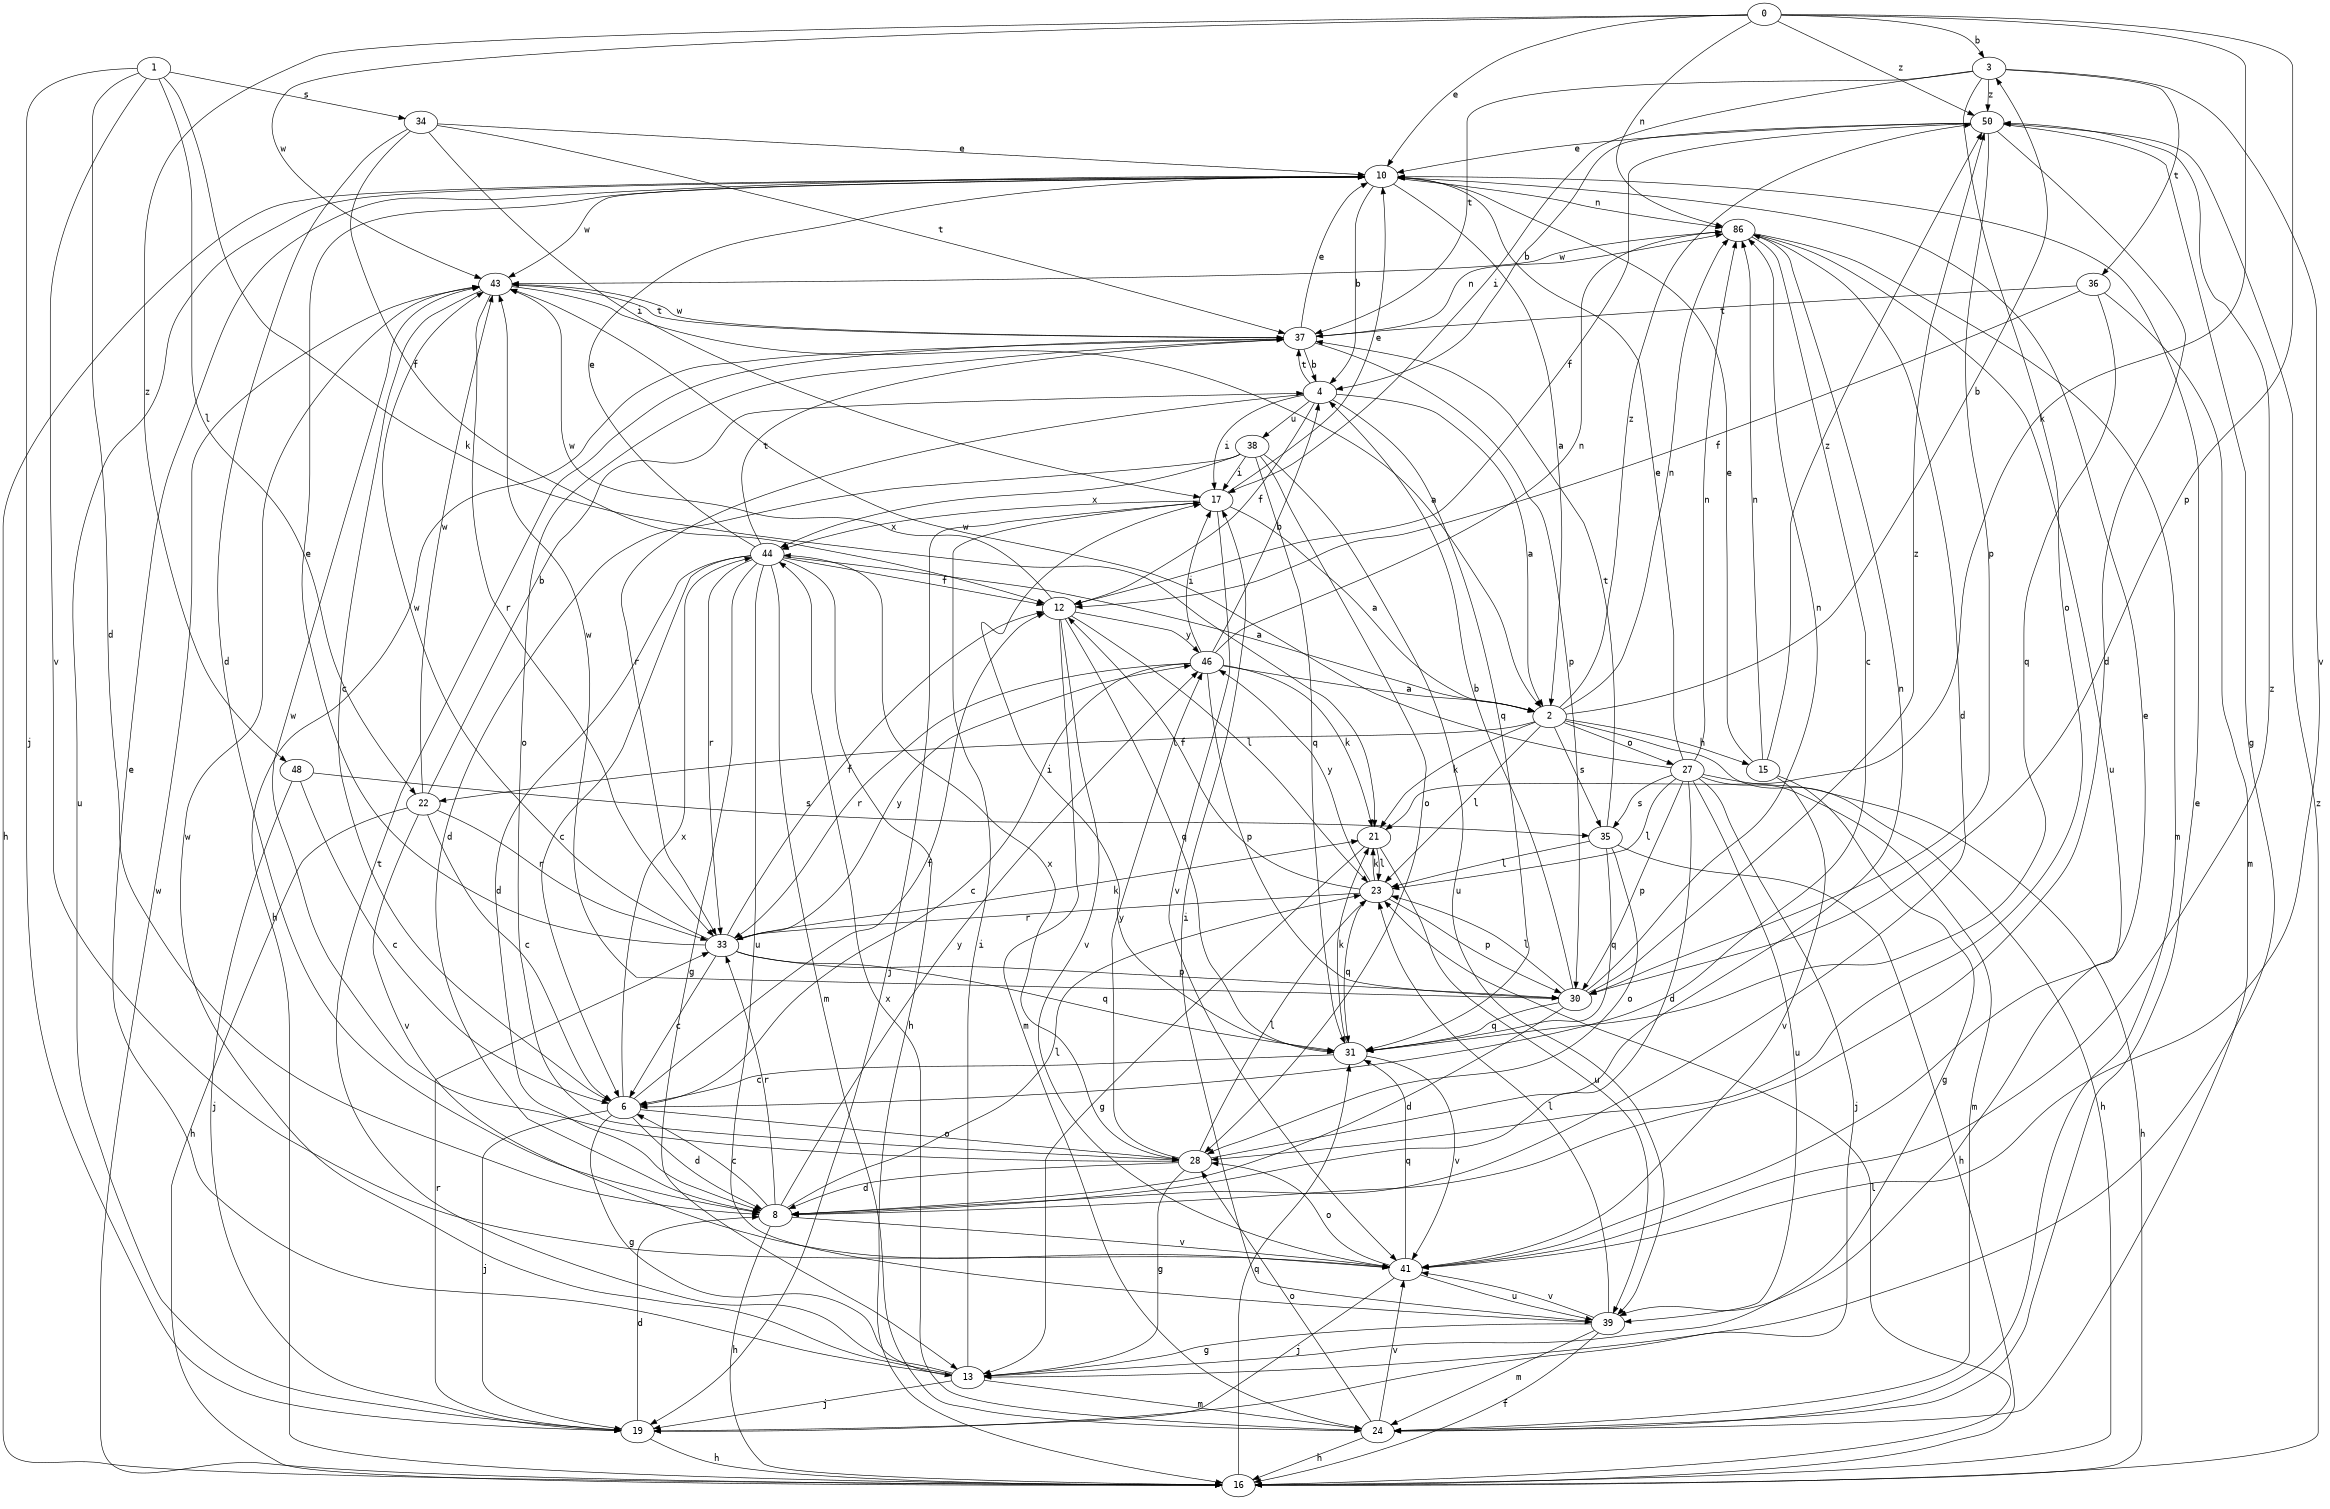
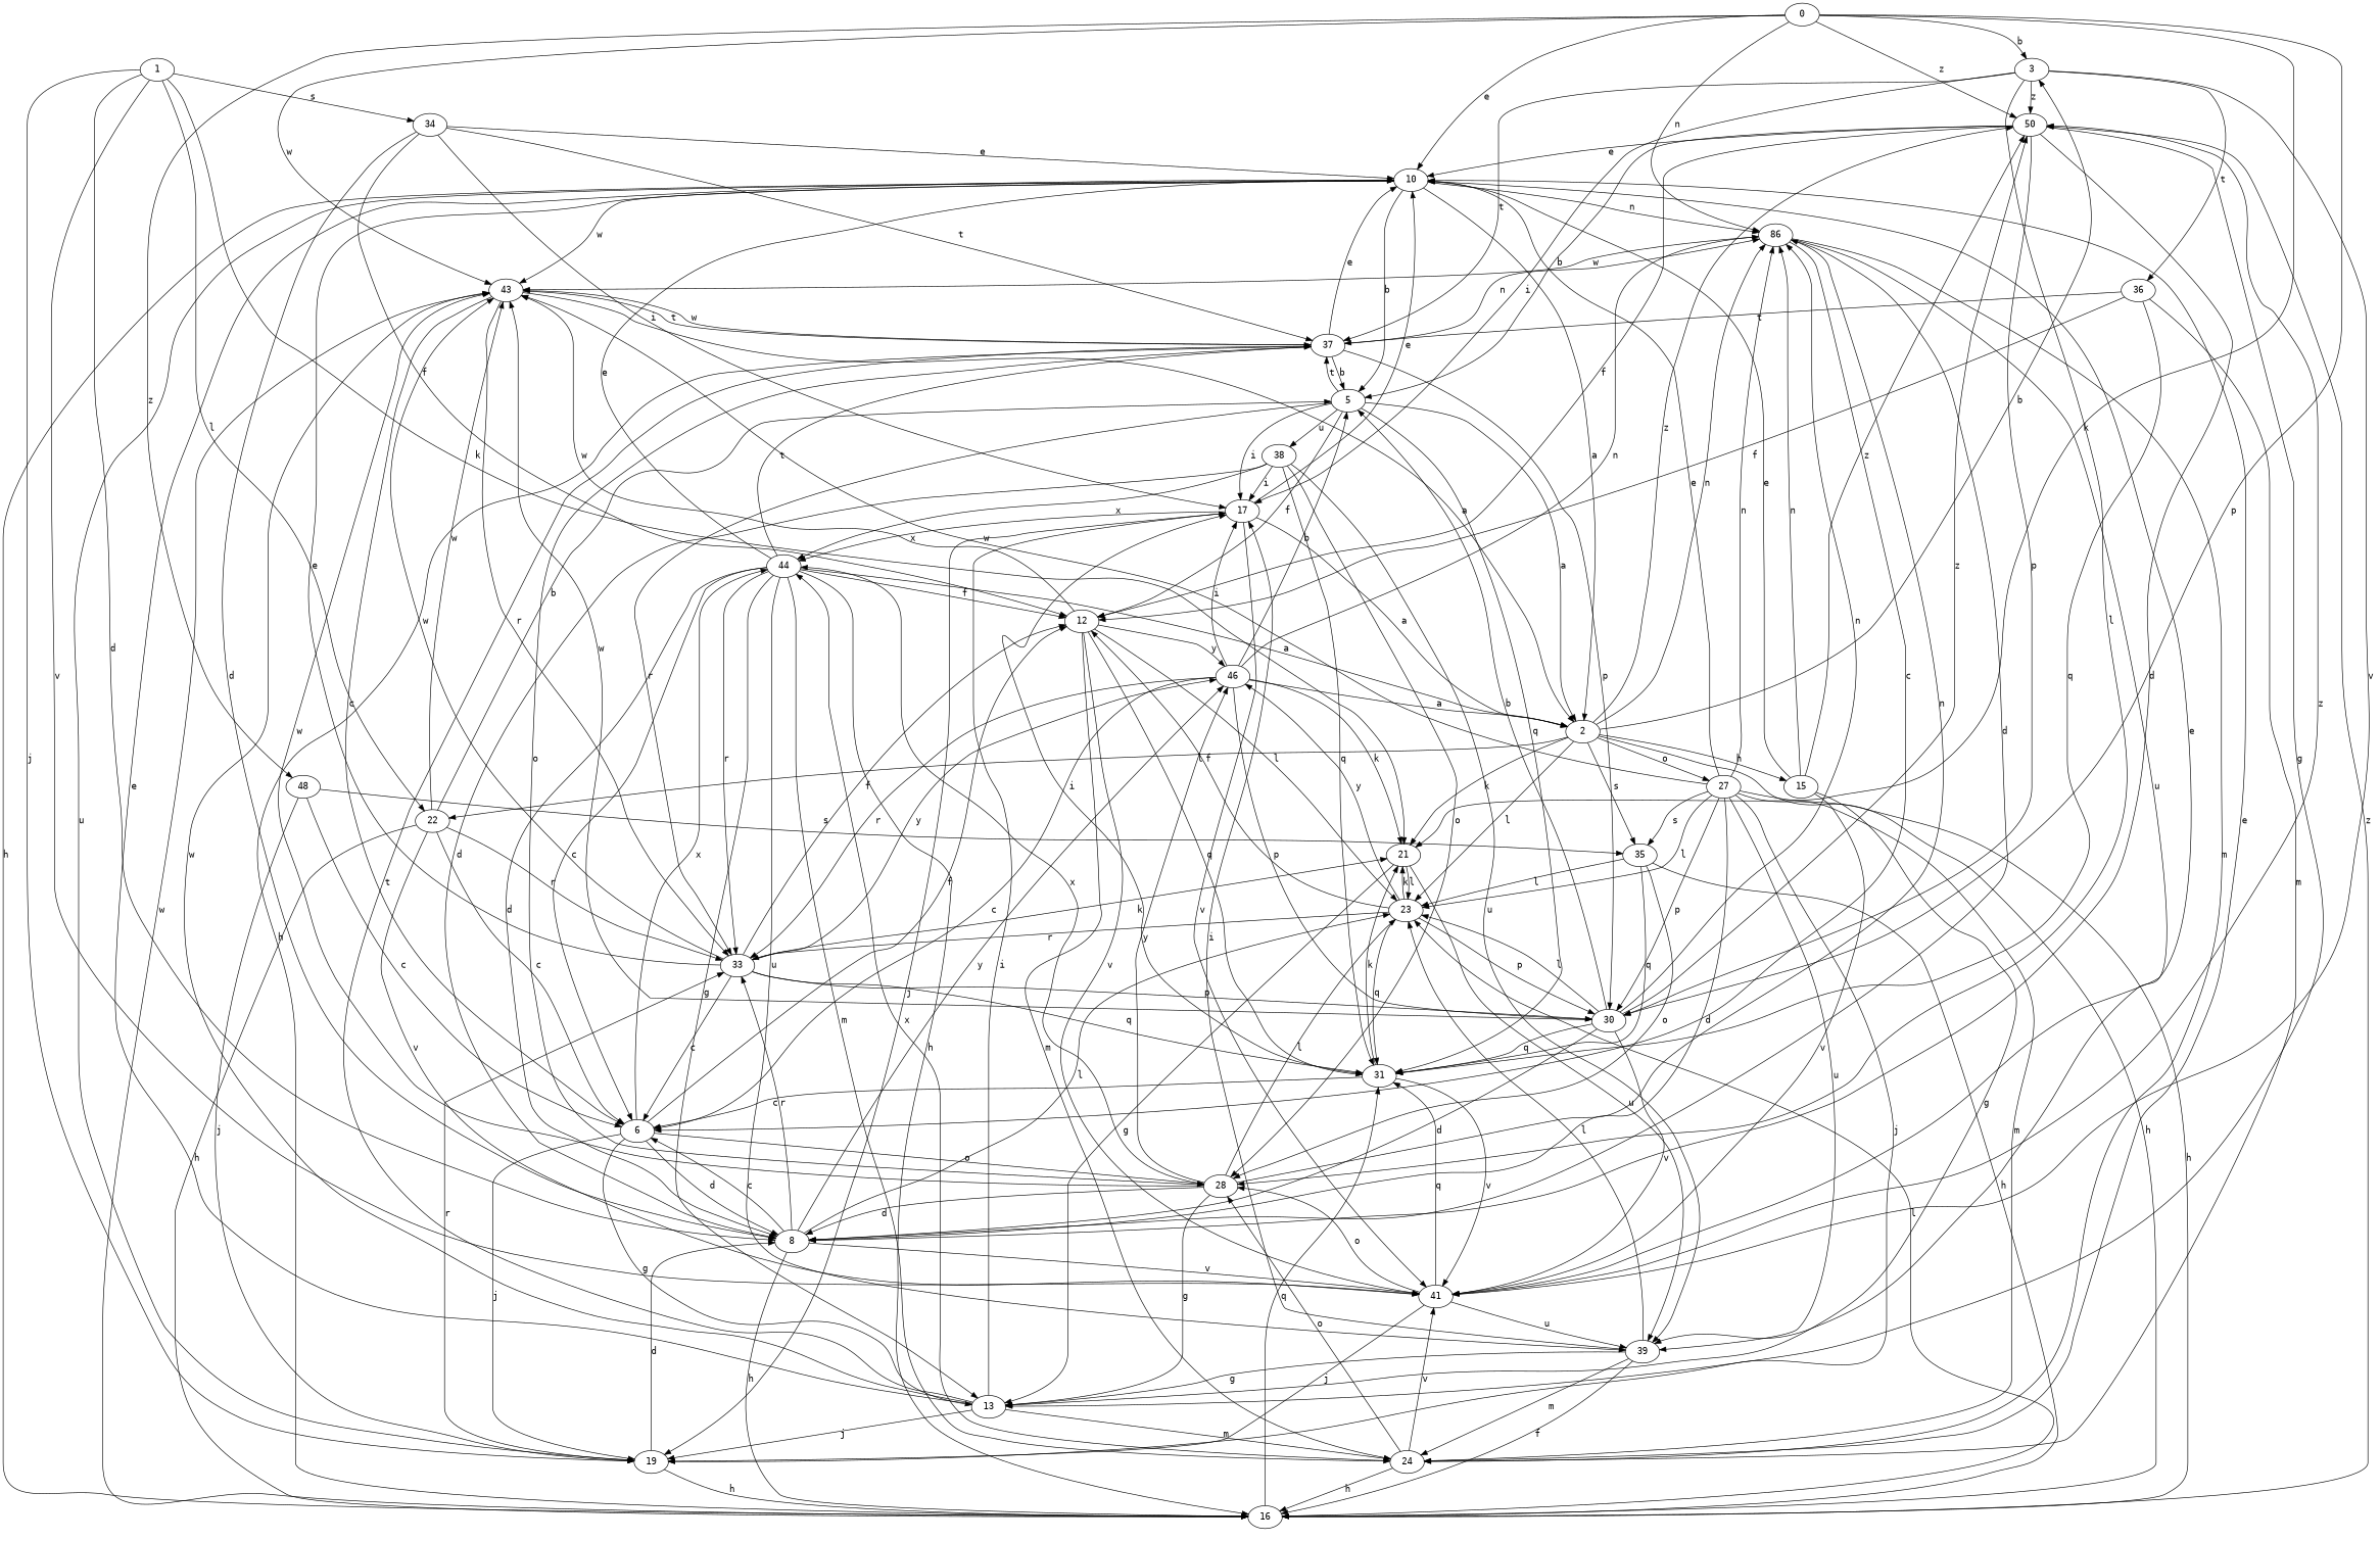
  strict digraph {
    fontname="DejaVu Sans Mono"
    node [fontname="DejaVu Sans Mono"]
    edge [fontname="DejaVu Sans Mono"]
    0
    3
    10
    21
    n5 [label=86]
    30
    43
    48
    50
    41
    17
    28
    36
    37
    2
    16
-   4
+   4 [label=5]
    23
    13
    39
    8
    6
    24
    31
    33
    19
    35
    12
    1
    22
    34
    46
    15
    27
    44
    38
    0 -> 3 [label=b]
    0 -> 10 [label=e]
    0 -> 21 [label=k]
    0 -> n5 [label=n]
    0 -> 30 [label=p]
    0 -> 43 [label=w]
    0 -> 48 [label=z]
    0 -> 50 [label=z]
    3 -> 50 [label=z]
    3 -> 41 [label=v]
    3 -> 17 [label=i]
-   3 -> 28 [label=o]
+   3 -> 28 [label=l]
    3 -> 36 [label=t]
    3 -> 37 [label=t]
    10 -> n5 [label=n]
    10 -> 43 [label=w]
    10 -> 2 [label=a]
    10 -> 16 [label=h]
    10 -> 4 [label=b]
    21 -> 23 [label=l]
    21 -> 13 [label=g]
    21 -> 39 [label=u]
    n5 -> 43 [label=w]
    n5 -> 39 [label=u]
    n5 -> 8 [label=d]
    n5 -> 6 [label=c]
    n5 -> 24 [label=m]
    30 -> n5 [label=n]
    30 -> 43 [label=w]
    30 -> 50 [label=z]
    30 -> 4 [label=b]
    30 -> 23 [label=l]
    30 -> 8 [label=d]
    30 -> 31 [label=q]
    43 -> 37 [label=t]
    43 -> 2 [label=a]
    43 -> 6 [label=c]
    43 -> 33 [label=r]
    48 -> 6 [label=c]
    48 -> 19 [label=j]
    48 -> 35 [label=s]
    50 -> 10 [label=e]
    50 -> 30 [label=p]
    50 -> 4 [label=b]
    50 -> 13 [label=g]
    50 -> 8 [label=d]
    50 -> 12 [label=f]
    41 -> 10 [label=e]
    41 -> 50 [label=z]
    41 -> 28 [label=o]
    41 -> 39 [label=u]
    41 -> 31 [label=q]
    41 -> 19 [label=j]
    17 -> 10 [label=e]
    17 -> 41 [label=v]
    17 -> 2 [label=a]
    17 -> 19 [label=j]
    17 -> 44 [label=x]
    28 -> n5 [label=n]
    28 -> 43 [label=w]
    28 -> 23 [label=l]
    28 -> 13 [label=g]
    28 -> 8 [label=d]
    28 -> 46 [label=y]
    28 -> 44 [label=x]
    36 -> 37 [label=t]
    36 -> 24 [label=m]
    36 -> 31 [label=q]
    36 -> 12 [label=f]
    37 -> 10 [label=e]
    37 -> n5 [label=n]
    37 -> 30 [label=p]
    37 -> 43 [label=w]
    37 -> 28 [label=o]
    37 -> 16 [label=h]
    37 -> 4 [label=b]
    2 -> 3 [label=b]
    2 -> 21 [label=k]
    2 -> n5 [label=n]
    2 -> 50 [label=z]
    2 -> 16 [label=h]
    2 -> 23 [label=l]
    2 -> 35 [label=s]
    2 -> 22 [label=l]
    2 -> 15 [label=h]
    2 -> 27 [label=o]
    16 -> 43 [label=w]
    16 -> 50 [label=z]
    16 -> 23 [label=l]
    16 -> 31 [label=q]
    4 -> 17 [label=i]
    4 -> 37 [label=t]
    4 -> 2 [label=a]
    4 -> 31 [label=q]
    4 -> 33 [label=r]
    4 -> 12 [label=f]
    4 -> 38 [label=u]
    23 -> 21 [label=k]
    23 -> 30 [label=p]
    23 -> 31 [label=q]
    23 -> 33 [label=r]
    23 -> 12 [label=f]
    23 -> 46 [label=y]
    13 -> 10 [label=e]
    13 -> 43 [label=w]
    13 -> 17 [label=i]
    13 -> 37 [label=t]
    13 -> 24 [label=m]
    13 -> 19 [label=j]
-   39 -> 41 [label=v]
+   30 -> 41 [label=v]
    39 -> 17 [label=i]
    39 -> 16 [label=f]
    39 -> 23 [label=l]
    39 -> 13 [label=g]
    39 -> 24 [label=m]
    8 -> 41 [label=v]
    8 -> 16 [label=h]
    8 -> 23 [label=l]
    8 -> 6 [label=c]
    8 -> 33 [label=r]
    8 -> 46 [label=y]
    6 -> 28 [label=o]
    6 -> 13 [label=g]
    6 -> 8 [label=d]
    6 -> 19 [label=j]
    6 -> 12 [label=f]
    6 -> 44 [label=x]
    24 -> 10 [label=e]
    24 -> 41 [label=v]
    24 -> 28 [label=o]
    24 -> 16 [label=h]
    24 -> 44 [label=x]
    31 -> 21 [label=k]
    31 -> 41 [label=v]
    31 -> 17 [label=i]
    31 -> 6 [label=c]
    33 -> 10 [label=e]
    33 -> 21 [label=k]
    33 -> 30 [label=p]
    33 -> 43 [label=w]
    33 -> 6 [label=c]
    33 -> 31 [label=q]
    33 -> 12 [label=f]
    33 -> 46 [label=y]
    19 -> 10 [label=u]
    19 -> 16 [label=h]
    19 -> 8 [label=d]
    19 -> 33 [label=r]
    35 -> 28 [label=o]
-   35 -> 37 [label=t]
    35 -> 16 [label=h]
    35 -> 23 [label=l]
    35 -> 31 [label=q]
    12 -> 43 [label=w]
    12 -> 41 [label=v]
    12 -> 23 [label=l]
    12 -> 24 [label=m]
    12 -> 31 [label=q]
    12 -> 46 [label=y]
    1 -> 21 [label=k]
    1 -> 41 [label=v]
    1 -> 8 [label=d]
    1 -> 19 [label=j]
    1 -> 22 [label=l]
    1 -> 34 [label=s]
    22 -> 43 [label=w]
    22 -> 41 [label=v]
    22 -> 16 [label=h]
    22 -> 4 [label=b]
    22 -> 6 [label=c]
    22 -> 33 [label=r]
    34 -> 10 [label=e]
    34 -> 17 [label=i]
    34 -> 37 [label=t]
    34 -> 8 [label=d]
    34 -> 12 [label=f]
    46 -> 21 [label=k]
    46 -> n5 [label=n]
    46 -> 30 [label=p]
    46 -> 17 [label=i]
    46 -> 2 [label=a]
    46 -> 4 [label=b]
    46 -> 6 [label=c]
    46 -> 33 [label=r]
    15 -> 10 [label=e]
    15 -> n5 [label=n]
    15 -> 50 [label=z]
    15 -> 41 [label=v]
    15 -> 13 [label=g]
    27 -> 10 [label=e]
    27 -> n5 [label=n]
    27 -> 30 [label=p]
    27 -> 43 [label=w]
    27 -> 16 [label=h]
    27 -> 23 [label=l]
    27 -> 39 [label=u]
    27 -> 8 [label=d]
    27 -> 24 [label=m]
    27 -> 19 [label=j]
    27 -> 35 [label=s]
    44 -> 10 [label=e]
    44 -> 37 [label=t]
    44 -> 2 [label=a]
    44 -> 16 [label=h]
    44 -> 13 [label=g]
    44 -> 39 [label=u]
    44 -> 8 [label=d]
    44 -> 6 [label=c]
    44 -> 24 [label=m]
    44 -> 33 [label=r]
    44 -> 12 [label=f]
    38 -> 17 [label=i]
    38 -> 28 [label=o]
    38 -> 39 [label=u]
    38 -> 8 [label=d]
    38 -> 31 [label=q]
    38 -> 44 [label=x]
  }
